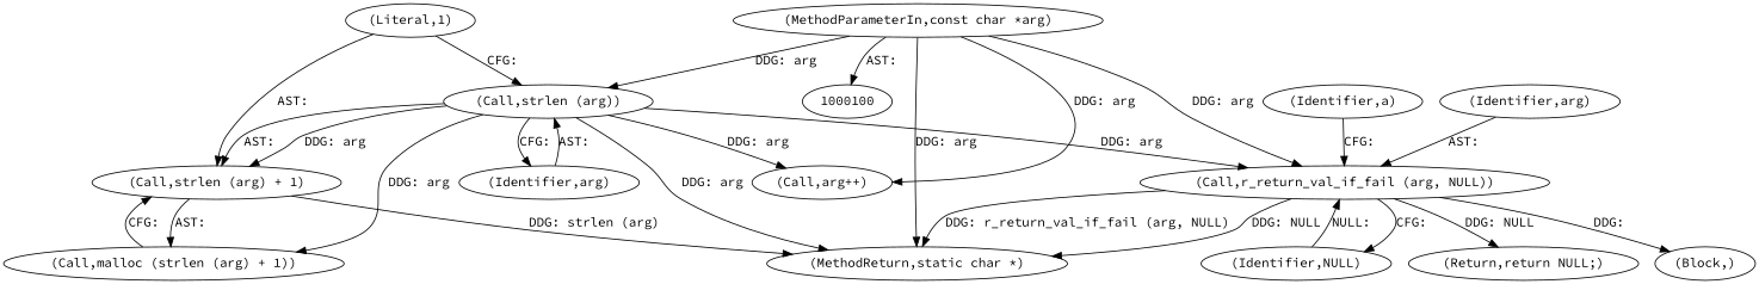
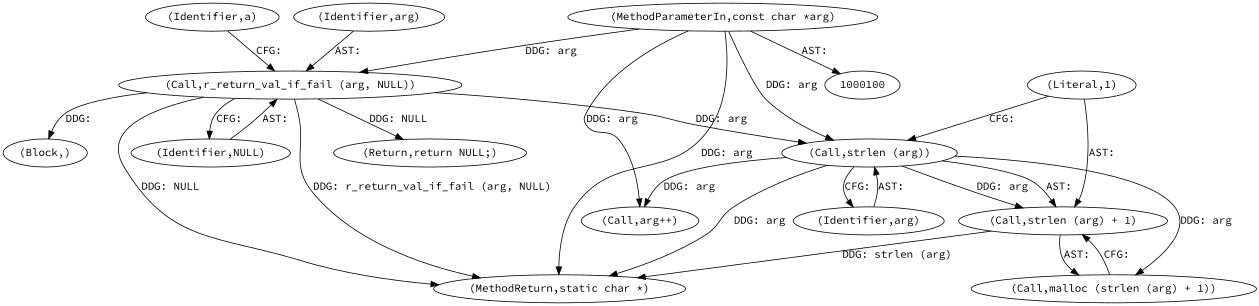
  digraph {
    fontname="Source Code Pro"
    node [fontname="Source Code Pro"]
    edge [fontname="Source Code Pro"]
    n1 [label="(Call,strlen (arg) + 1)"]
    n2 [label="(Call,malloc (strlen (arg) + 1))"]
    n3 [label="(MethodReturn,static char *)"]
    n4 [label="(Literal,1)"]
    n5 [label="(Call,strlen (arg))"]
    n6 [label="(Identifier,arg)"]
    n7 [label="(Call,arg++)"]
    n8 [label="(Call,r_return_val_if_fail (arg, NULL))"]
    n9 [label="(Return,return NULL;)"]
    n10 [label="(Block,)"]
    n11 [label="(Identifier,NULL)"]
    n12 [label="(MethodParameterIn,const char *arg)"]
    1000100
    n14 [label="(Identifier,a)"]
    n15 [label="(Identifier,arg)"]
    n1 -> n2 [label="AST: "]
    n1 -> n3 [label="DDG: strlen (arg)"]
    n2 -> n1 [label="CFG: "]
    n4 -> n1 [label="AST: "]
    n4 -> n5 [label="CFG: "]
    n5 -> n1 [label="AST: "]
    n5 -> n1 [label="DDG: arg"]
    n5 -> n2 [label="DDG: arg"]
    n5 -> n3 [label="DDG: arg"]
    n5 -> n6 [label="CFG: "]
    n5 -> n7 [label="DDG: arg"]
    n6 -> n5 [label="AST: "]
    n8 -> n3 [label="DDG: NULL"]
    n8 -> n3 [label="DDG: r_return_val_if_fail (arg, NULL)"]
-   n5 -> n8 [label="DDG: arg"]
+   n8 -> n5 [label="DDG: arg"]
    n8 -> n9 [label="DDG: NULL"]
    n8 -> n10 [label="DDG: "]
    n8 -> n11 [label="CFG: "]
-   n11 -> n8 [label="NULL: "]
+   n11 -> n8 [label="AST: "]
    n12 -> n3 [label="DDG: arg"]
    n12 -> n5 [label="DDG: arg"]
    n12 -> n7 [label="DDG: arg"]
    n12 -> n8 [label="DDG: arg"]
    n12 -> 1000100 [label="AST: "]
    n14 -> n8 [label="CFG: "]
    n15 -> n8 [label="AST: "]
  }
